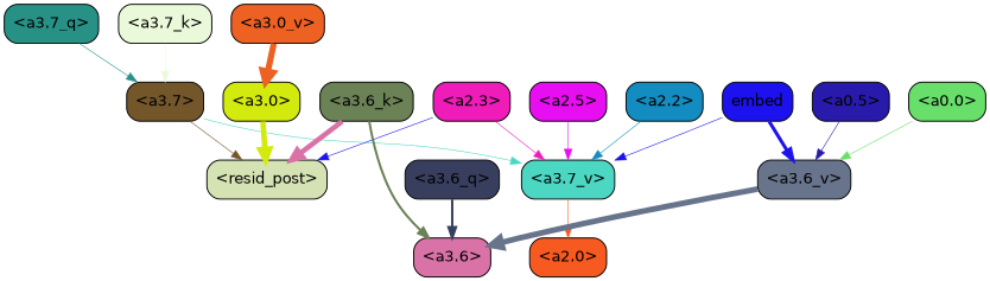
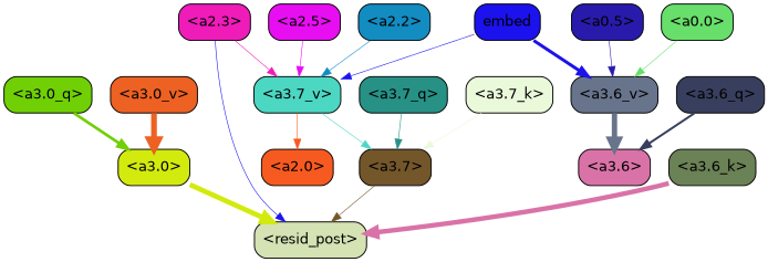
  strict digraph {
    splines=true
    node [color=black fontname=Helvetica shape=box style="filled, rounded"]
    edge [color="#1c12ed" penwidth=0.6]
    "<a3.7>" [fillcolor="#74562b"]
    "<resid_post>" [fillcolor="#d5e2b3"]
    "<a3.6>" [fillcolor="#d973a7"]
    "<a3.0>" [fillcolor="#d3ea0e"]
    "<a2.3>" [fillcolor="#ef1cba"]
    "<a3.7_v>" [fillcolor="#4cd7c3"]
    "<a2.0>" [fillcolor="#f75a20"]
    "<a3.7_q>" [fillcolor="#279186"]
    "<a3.6_q>" [fillcolor="#383f5e"]
+   "<a3.0_q>" [fillcolor="#70d005"]
    "<a3.7_k>" [fillcolor="#ebf9db"]
    "<a3.6_k>" [fillcolor="#6b8156"]
    "<a3.6_v>" [fillcolor="#67748c"]
    "<a3.0_v>" [fillcolor="#ed6123"]
    "<a2.5>" [fillcolor="#e80ef2"]
    "<a2.2>" [fillcolor="#128cc1"]
    embed [fillcolor="#1c12ed"]
    "<a0.5>" [fillcolor="#281bab"]
    "<a0.0>" [fillcolor="#68df6b"]
    "<a3.7>" -> "<resid_post>" [color="#74562b"]
    "<a3.0>" -> "<resid_post>" [color="#d3ea0e" penwidth=5.004215121269226]
    "<a2.3>" -> "<resid_post>"
    "<a2.3>" -> "<a3.7_v>" [color="#ef1cba"]
-   "<a3.7>" -> "<a3.7_v>" [color="#4cd7c3"]
+   "<a3.7_v>" -> "<a3.7>" [color="#4cd7c3"]
    "<a3.7_v>" -> "<a2.0>" [color="#f75a20"]
    "<a3.7_q>" -> "<a3.7>" [color="#279186"]
    "<a3.6_q>" -> "<a3.6>" [color="#383f5e" penwidth=2.160832464694977]
+   "<a3.0_q>" -> "<a3.0>" [color="#70d005" penwidth=2.870753765106201]
    "<a3.7_k>" -> "<a3.7>" [color="#ebf9db"]
    "<a3.6_k>" -> "<resid_post>" [color="#d973a7" penwidth=4.749041676521301]
-   "<a3.6_k>" -> "<a3.6>" [color="#6b8156" penwidth=2.13908451795578]
    "<a3.6_v>" -> "<a3.6>" [color="#67748c" penwidth=5.297133803367615]
    "<a3.0_v>" -> "<a3.0>" [color="#ed6123" penwidth=5.680712580680847]
    "<a2.5>" -> "<a3.7_v>" [color="#e80ef2"]
    "<a2.2>" -> "<a3.7_v>" [color="#128cc1"]
    embed -> "<a3.7_v>"
    embed -> "<a3.6_v>" [penwidth=3.1808209121227264]
    "<a0.5>" -> "<a3.6_v>" [color="#281bab"]
    "<a0.0>" -> "<a3.6_v>" [color="#68df6b"]
  }
